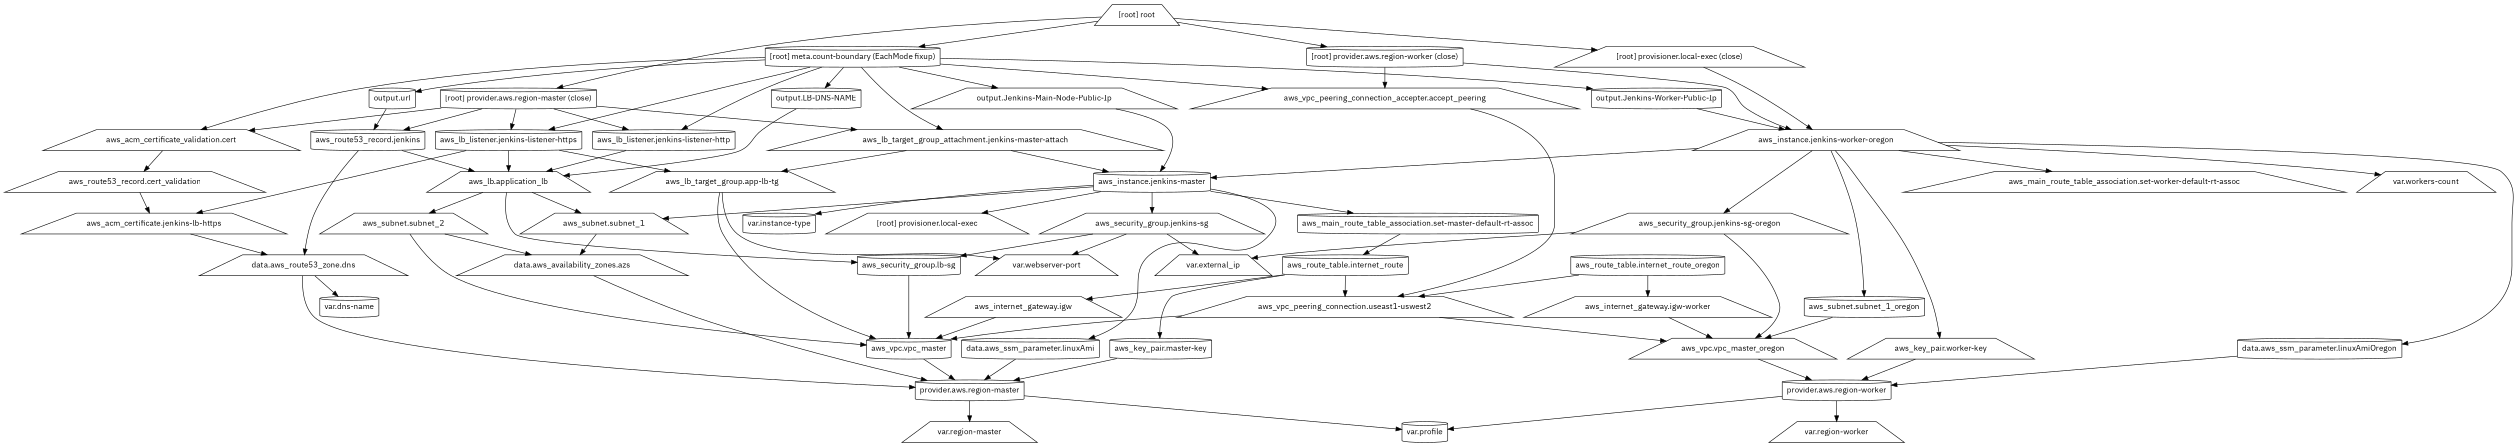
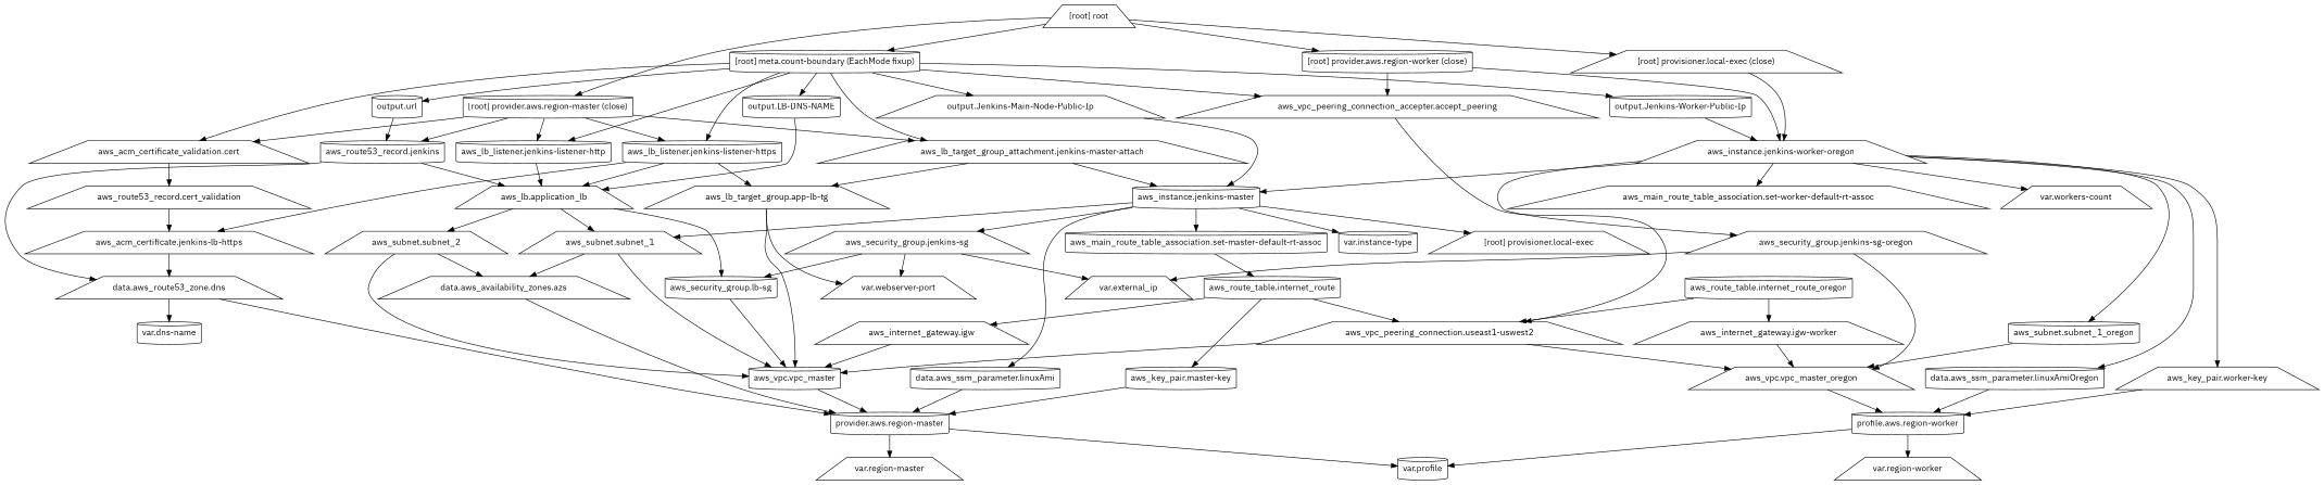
  digraph {
    compound=true
    fontname="IBM Plex Sans"
    newrank=true
    node [fontname="IBM Plex Sans" shape=trapezium]
    edge [fontname="IBM Plex Sans"]
    n1 [label="aws_acm_certificate.jenkins-lb-https"]
    n2 [label="data.aws_route53_zone.dns"]
    n3 [label="aws_acm_certificate_validation.cert"]
    n4 [label="aws_route53_record.cert_validation"]
    n5 [label="aws_instance.jenkins-master" shape=cylinder]
    n6 [label="aws_key_pair.master-key" shape=cylinder]
    n7 [label="aws_main_route_table_association.set-master-default-rt-assoc" shape=cylinder]
    n8 [label="aws_security_group.jenkins-sg"]
    n9 [label="aws_subnet.subnet_1"]
    n10 [label="data.aws_ssm_parameter.linuxAmi" shape=cylinder]
    n11 [label="var.instance-type" shape=cylinder]
    "[root] provisioner.local-exec"
    n13 [label="aws_instance.jenkins-worker-oregon"]
    n14 [label="aws_key_pair.worker-key"]
    n15 [label="aws_main_route_table_association.set-worker-default-rt-assoc"]
    n16 [label="aws_security_group.jenkins-sg-oregon"]
    n17 [label="aws_subnet.subnet_1_oregon" shape=cylinder]
    n18 [label="data.aws_ssm_parameter.linuxAmiOregon" shape=cylinder]
    n19 [label="var.workers-count"]
    n20 [label="aws_internet_gateway.igw"]
    n21 [label="aws_vpc.vpc_master" shape=cylinder]
    n22 [label="aws_internet_gateway.igw-worker"]
    n23 [label="aws_vpc.vpc_master_oregon"]
    n24 [label="provider.aws.region-master" shape=cylinder]
-   n25 [label="provider.aws.region-worker" shape=cylinder]
+   n25 [label="profile.aws.region-worker" shape=cylinder]
    n26 [label="aws_lb.application_lb"]
    n27 [label="aws_security_group.lb-sg" shape=cylinder]
    n28 [label="aws_subnet.subnet_2"]
    n29 [label="aws_lb_listener.jenkins-listener-http" shape=cylinder]
    n30 [label="aws_lb_listener.jenkins-listener-https" shape=cylinder]
    n31 [label="aws_lb_target_group.app-lb-tg"]
    n32 [label="var.webserver-port"]
    n33 [label="aws_lb_target_group_attachment.jenkins-master-attach"]
    n34 [label="aws_route_table.internet_route" shape=cylinder]
    n35 [label="aws_route_table.internet_route_oregon" shape=cylinder]
    n36 [label="aws_route53_record.jenkins" shape=cylinder]
    n37 [label="aws_vpc_peering_connection.useast1-uswest2"]
    n38 [label="var.external_ip"]
    n39 [label="data.aws_availability_zones.azs"]
    n40 [label="aws_vpc_peering_connection_accepter.accept_peering"]
    n41 [label="var.dns-name" shape=cylinder]
    n42 [label="output.Jenkins-Main-Node-Public-Ip"]
    n43 [label="output.Jenkins-Worker-Public-Ip" shape=cylinder]
    n44 [label="output.LB-DNS-NAME" shape=cylinder]
    n45 [label="output.url" shape=cylinder]
    n46 [label="var.profile" shape=cylinder]
    n47 [label="var.region-master"]
    n48 [label="var.region-worker"]
    "[root] meta.count-boundary (EachMode fixup)" [shape=cylinder]
    "[root] provider.aws.region-master (close)" [shape=cylinder]
    "[root] provider.aws.region-worker (close)" [shape=cylinder]
    "[root] provisioner.local-exec (close)"
    "[root] root"
    subgraph sub_1 {
      n1
      n2
      n3
      n4
      n5
      n6
      n7
      n8
      n9
      n10
      n11
      "[root] provisioner.local-exec"
      n13
      n14
      n15
      n16
      n17
      n18
      n19
      n20
      n21
      n22
      n23
      n24
      n25
      n26
      n27
      n28
      n29
      n30
      n31
      n32
      n33
      n34
      n35
      n36
      n37
      n38
      n39
      n40
      n41
      n42
      n43
      n44
      n45
      n46
      n47
      n48
      "[root] meta.count-boundary (EachMode fixup)"
      "[root] provider.aws.region-master (close)"
      "[root] provider.aws.region-worker (close)"
      "[root] provisioner.local-exec (close)"
      "[root] root"
    }
    n1 -> n2
    n2 -> n24
    n2 -> n41
    n3 -> n4
    n4 -> n1
    n5 -> n7
    n5 -> n8
    n5 -> n9
    n5 -> n10
    n5 -> n11
    n5 -> "[root] provisioner.local-exec"
    n6 -> n24
    n7 -> n34
    n8 -> n27
    n8 -> n32
    n8 -> n38
+   n9 -> n21
    n9 -> n39
    n10 -> n24
    n13 -> n5
    n13 -> n14
    n13 -> n15
    n13 -> n16
    n13 -> n17
    n13 -> n18
    n13 -> n19
    n14 -> n25
    n16 -> n23
    n16 -> n38
    n17 -> n23
    n18 -> n25
    n20 -> n21
    n21 -> n24
    n22 -> n23
    n23 -> n25
    n24 -> n46
    n24 -> n47
    n25 -> n46
    n25 -> n48
    n26 -> n9
    n26 -> n27
    n26 -> n28
    n27 -> n21
    n28 -> n21
    n28 -> n39
    n29 -> n26
    n30 -> n1
    n30 -> n26
    n30 -> n31
    n31 -> n21
    n31 -> n32
    n33 -> n5
    n33 -> n31
    n34 -> n6
    n34 -> n20
    n34 -> n37
    n35 -> n22
    n35 -> n37
    n36 -> n2
    n36 -> n26
    n37 -> n21
    n37 -> n23
    n39 -> n24
    n40 -> n37
    n42 -> n5
    n43 -> n13
    n44 -> n26
    n45 -> n36
    "[root] meta.count-boundary (EachMode fixup)" -> n3
    "[root] meta.count-boundary (EachMode fixup)" -> n29
    "[root] meta.count-boundary (EachMode fixup)" -> n30
    "[root] meta.count-boundary (EachMode fixup)" -> n33
    "[root] meta.count-boundary (EachMode fixup)" -> n40
    "[root] meta.count-boundary (EachMode fixup)" -> n42
    "[root] meta.count-boundary (EachMode fixup)" -> n43
    "[root] meta.count-boundary (EachMode fixup)" -> n44
    "[root] meta.count-boundary (EachMode fixup)" -> n45
    "[root] provider.aws.region-master (close)" -> n3
    "[root] provider.aws.region-master (close)" -> n29
    "[root] provider.aws.region-master (close)" -> n30
    "[root] provider.aws.region-master (close)" -> n33
    "[root] provider.aws.region-master (close)" -> n36
    "[root] provider.aws.region-worker (close)" -> n13
    "[root] provider.aws.region-worker (close)" -> n40
    "[root] provisioner.local-exec (close)" -> n13
    "[root] root" -> "[root] meta.count-boundary (EachMode fixup)"
    "[root] root" -> "[root] provider.aws.region-master (close)"
    "[root] root" -> "[root] provider.aws.region-worker (close)"
    "[root] root" -> "[root] provisioner.local-exec (close)"
  }
